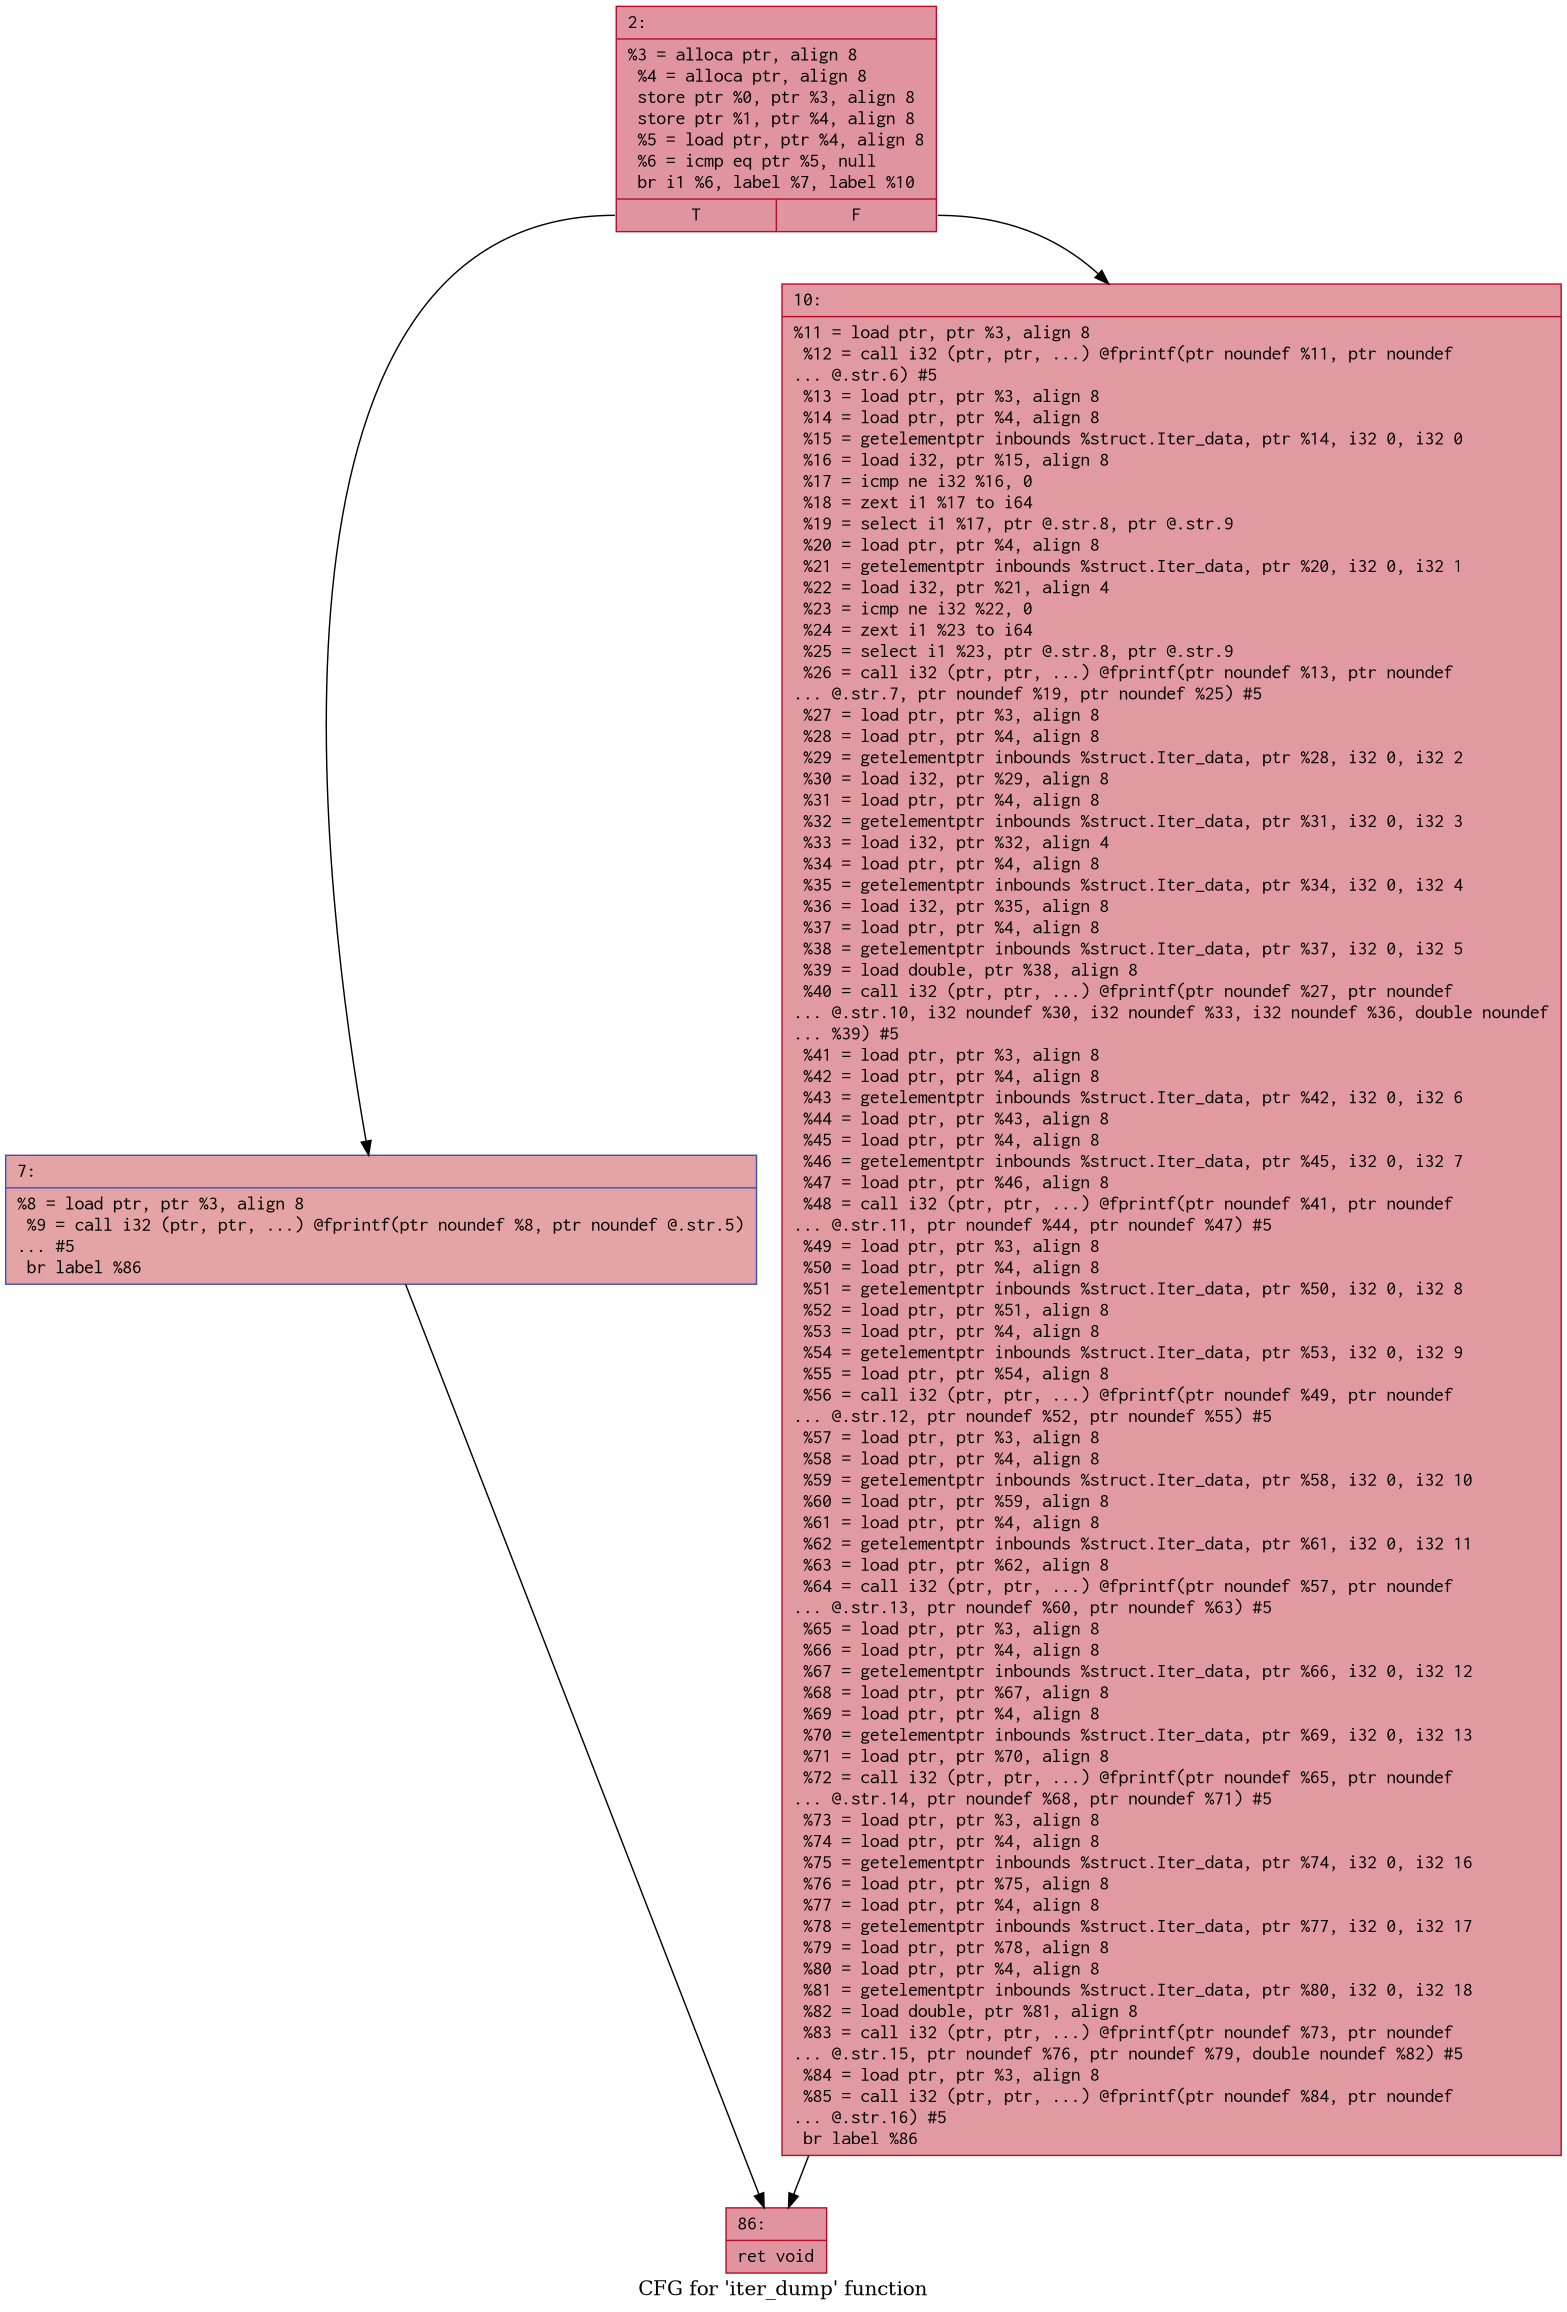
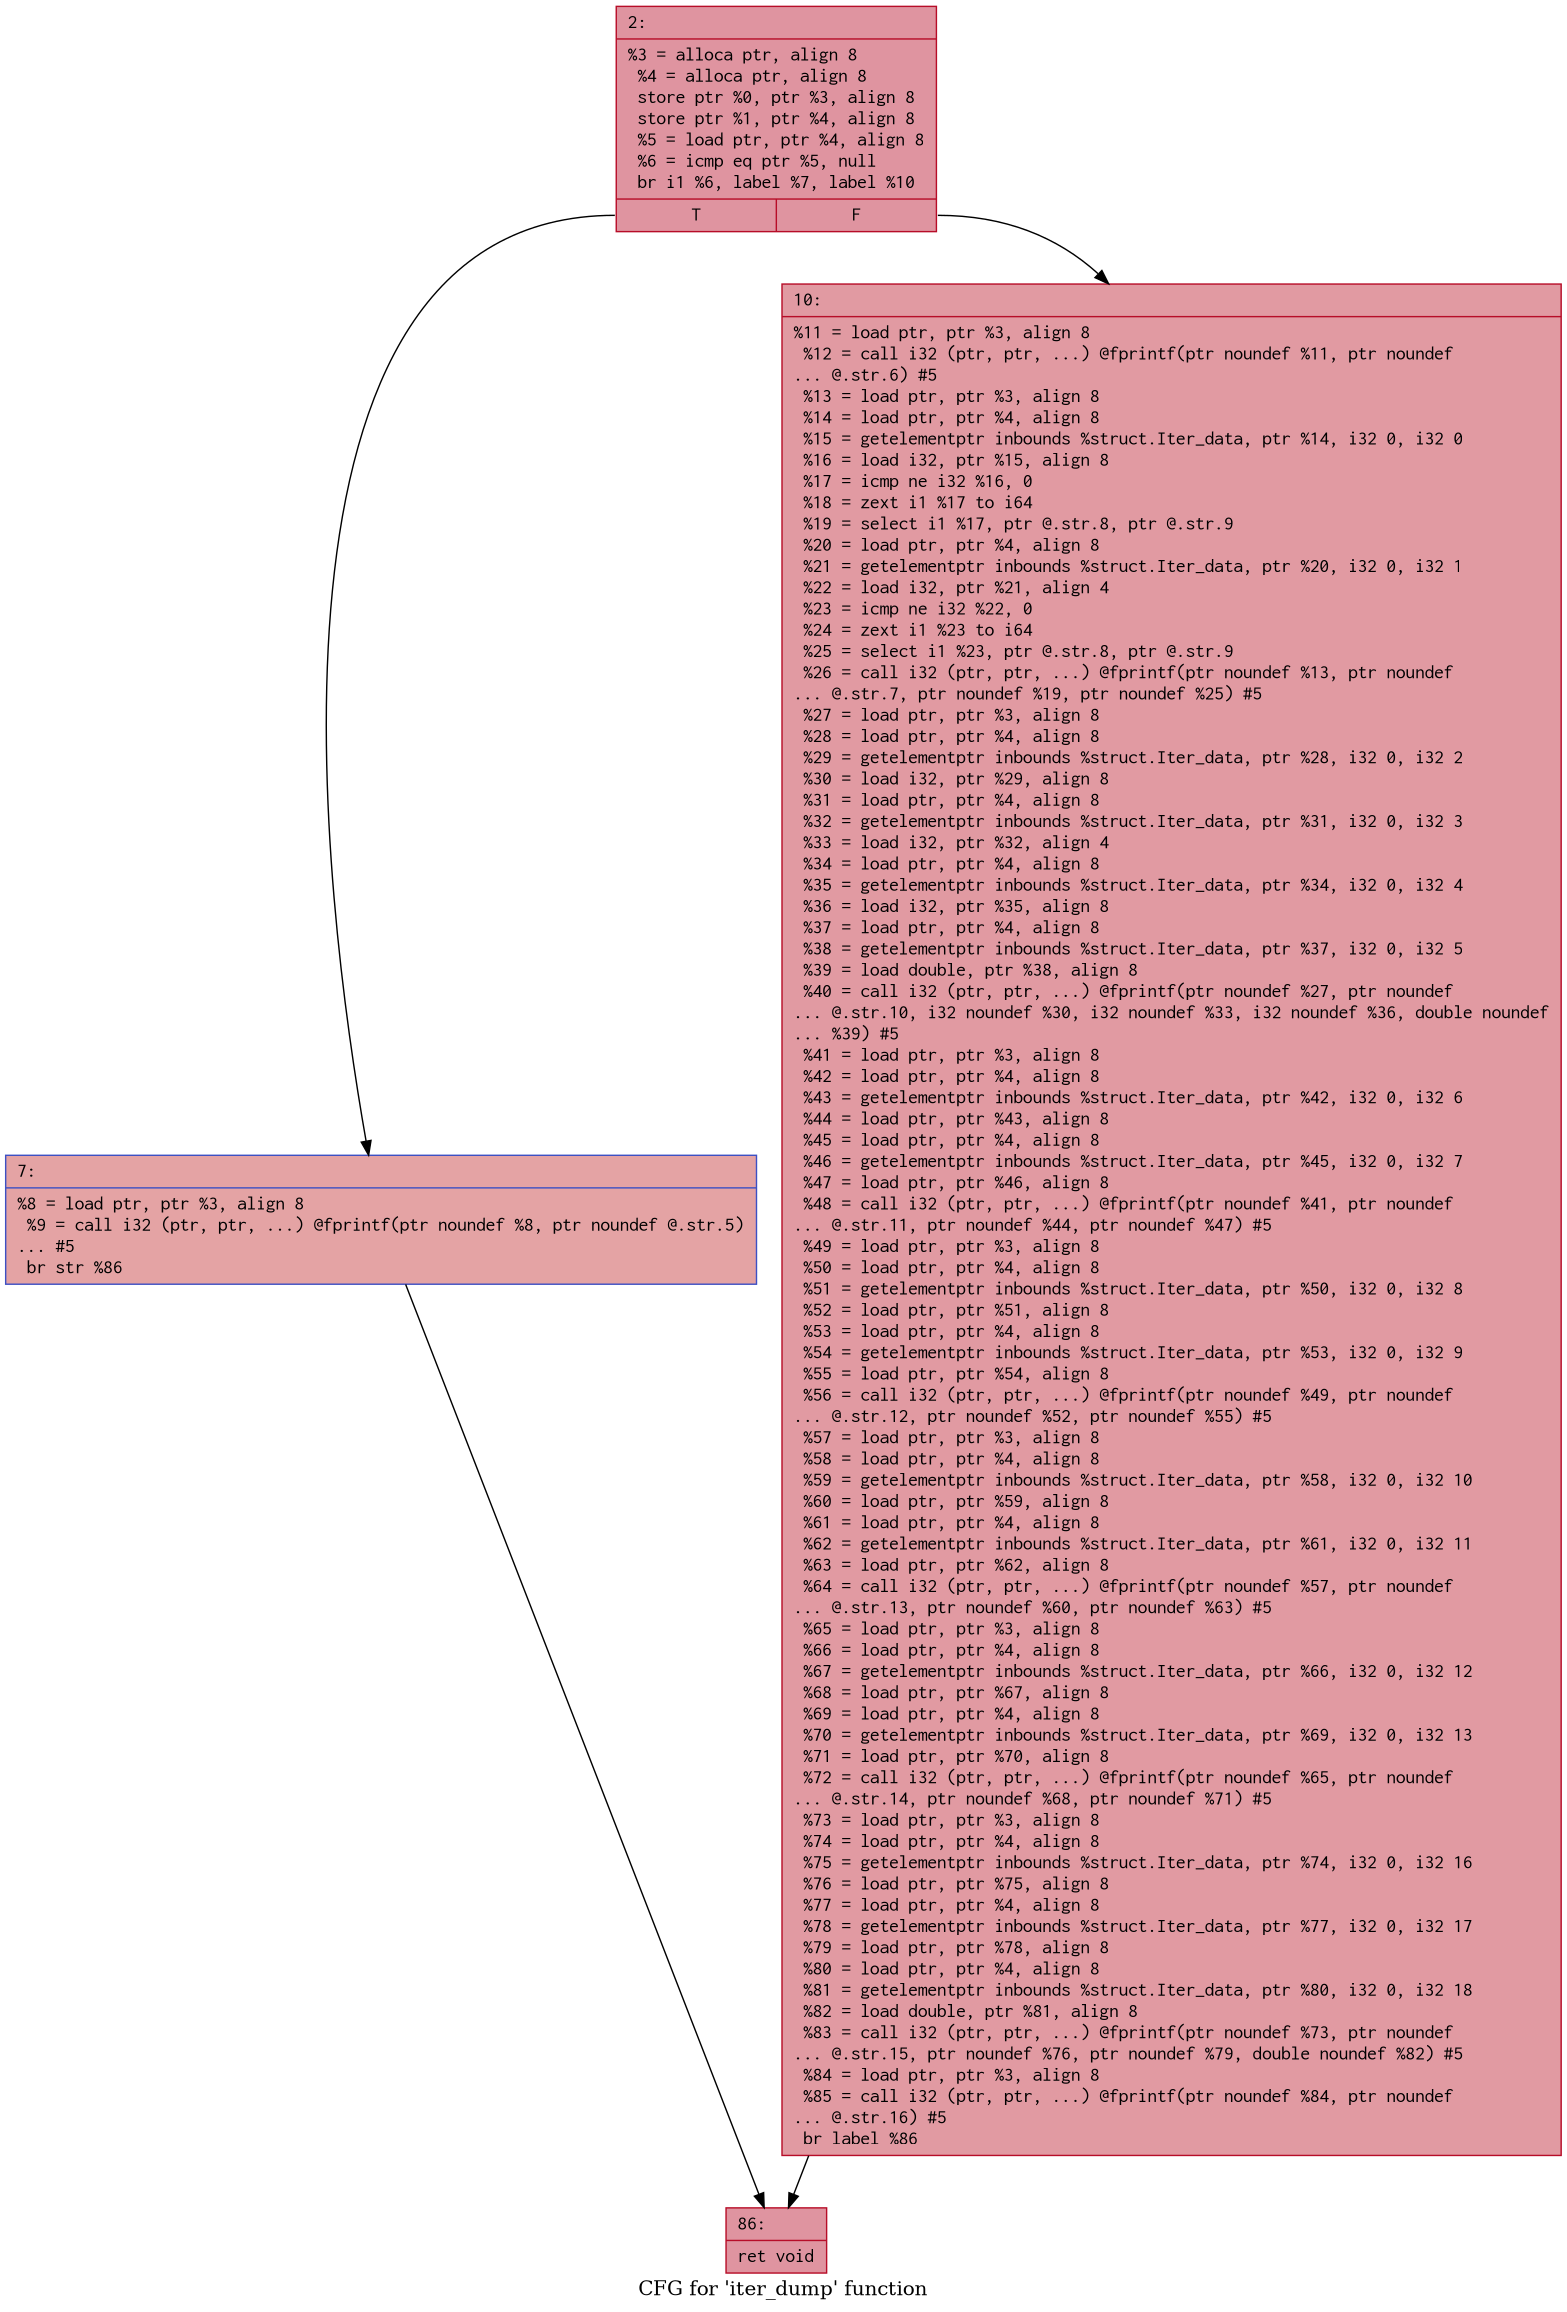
  digraph {
    label="CFG for 'iter_dump' function"
    node [color="#b70d28ff" fillcolor="#b70d2870" fontname=Courier shape=record style=filled]
    n1 [label="{2:\l|  %3 = alloca ptr, align 8\l  %4 = alloca ptr, align 8\l  store ptr %0, ptr %3, align 8\l  store ptr %1, ptr %4, align 8\l  %5 = load ptr, ptr %4, align 8\l  %6 = icmp eq ptr %5, null\l  br i1 %6, label %7, label %10\l|{<s0>T|<s1>F}}"]
-   n2 [color="#3d50c3ff" fillcolor="#c32e3170" label="{7:\l|  %8 = load ptr, ptr %3, align 8\l  %9 = call i32 (ptr, ptr, ...) @fprintf(ptr noundef %8, ptr noundef @.str.5)\l... #5\l  br label %86\l}"]
+   n2 [color="#3d50c3ff" fillcolor="#c32e3170" label="{7:\l|  %8 = load ptr, ptr %3, align 8\l  %9 = call i32 (ptr, ptr, ...) @fprintf(ptr noundef %8, ptr noundef @.str.5)\l... #5\l  br str %86\l}"]
    n3 [fillcolor="#bb1b2c70" label="{10:\l|  %11 = load ptr, ptr %3, align 8\l  %12 = call i32 (ptr, ptr, ...) @fprintf(ptr noundef %11, ptr noundef\l... @.str.6) #5\l  %13 = load ptr, ptr %3, align 8\l  %14 = load ptr, ptr %4, align 8\l  %15 = getelementptr inbounds %struct.Iter_data, ptr %14, i32 0, i32 0\l  %16 = load i32, ptr %15, align 8\l  %17 = icmp ne i32 %16, 0\l  %18 = zext i1 %17 to i64\l  %19 = select i1 %17, ptr @.str.8, ptr @.str.9\l  %20 = load ptr, ptr %4, align 8\l  %21 = getelementptr inbounds %struct.Iter_data, ptr %20, i32 0, i32 1\l  %22 = load i32, ptr %21, align 4\l  %23 = icmp ne i32 %22, 0\l  %24 = zext i1 %23 to i64\l  %25 = select i1 %23, ptr @.str.8, ptr @.str.9\l  %26 = call i32 (ptr, ptr, ...) @fprintf(ptr noundef %13, ptr noundef\l... @.str.7, ptr noundef %19, ptr noundef %25) #5\l  %27 = load ptr, ptr %3, align 8\l  %28 = load ptr, ptr %4, align 8\l  %29 = getelementptr inbounds %struct.Iter_data, ptr %28, i32 0, i32 2\l  %30 = load i32, ptr %29, align 8\l  %31 = load ptr, ptr %4, align 8\l  %32 = getelementptr inbounds %struct.Iter_data, ptr %31, i32 0, i32 3\l  %33 = load i32, ptr %32, align 4\l  %34 = load ptr, ptr %4, align 8\l  %35 = getelementptr inbounds %struct.Iter_data, ptr %34, i32 0, i32 4\l  %36 = load i32, ptr %35, align 8\l  %37 = load ptr, ptr %4, align 8\l  %38 = getelementptr inbounds %struct.Iter_data, ptr %37, i32 0, i32 5\l  %39 = load double, ptr %38, align 8\l  %40 = call i32 (ptr, ptr, ...) @fprintf(ptr noundef %27, ptr noundef\l... @.str.10, i32 noundef %30, i32 noundef %33, i32 noundef %36, double noundef\l... %39) #5\l  %41 = load ptr, ptr %3, align 8\l  %42 = load ptr, ptr %4, align 8\l  %43 = getelementptr inbounds %struct.Iter_data, ptr %42, i32 0, i32 6\l  %44 = load ptr, ptr %43, align 8\l  %45 = load ptr, ptr %4, align 8\l  %46 = getelementptr inbounds %struct.Iter_data, ptr %45, i32 0, i32 7\l  %47 = load ptr, ptr %46, align 8\l  %48 = call i32 (ptr, ptr, ...) @fprintf(ptr noundef %41, ptr noundef\l... @.str.11, ptr noundef %44, ptr noundef %47) #5\l  %49 = load ptr, ptr %3, align 8\l  %50 = load ptr, ptr %4, align 8\l  %51 = getelementptr inbounds %struct.Iter_data, ptr %50, i32 0, i32 8\l  %52 = load ptr, ptr %51, align 8\l  %53 = load ptr, ptr %4, align 8\l  %54 = getelementptr inbounds %struct.Iter_data, ptr %53, i32 0, i32 9\l  %55 = load ptr, ptr %54, align 8\l  %56 = call i32 (ptr, ptr, ...) @fprintf(ptr noundef %49, ptr noundef\l... @.str.12, ptr noundef %52, ptr noundef %55) #5\l  %57 = load ptr, ptr %3, align 8\l  %58 = load ptr, ptr %4, align 8\l  %59 = getelementptr inbounds %struct.Iter_data, ptr %58, i32 0, i32 10\l  %60 = load ptr, ptr %59, align 8\l  %61 = load ptr, ptr %4, align 8\l  %62 = getelementptr inbounds %struct.Iter_data, ptr %61, i32 0, i32 11\l  %63 = load ptr, ptr %62, align 8\l  %64 = call i32 (ptr, ptr, ...) @fprintf(ptr noundef %57, ptr noundef\l... @.str.13, ptr noundef %60, ptr noundef %63) #5\l  %65 = load ptr, ptr %3, align 8\l  %66 = load ptr, ptr %4, align 8\l  %67 = getelementptr inbounds %struct.Iter_data, ptr %66, i32 0, i32 12\l  %68 = load ptr, ptr %67, align 8\l  %69 = load ptr, ptr %4, align 8\l  %70 = getelementptr inbounds %struct.Iter_data, ptr %69, i32 0, i32 13\l  %71 = load ptr, ptr %70, align 8\l  %72 = call i32 (ptr, ptr, ...) @fprintf(ptr noundef %65, ptr noundef\l... @.str.14, ptr noundef %68, ptr noundef %71) #5\l  %73 = load ptr, ptr %3, align 8\l  %74 = load ptr, ptr %4, align 8\l  %75 = getelementptr inbounds %struct.Iter_data, ptr %74, i32 0, i32 16\l  %76 = load ptr, ptr %75, align 8\l  %77 = load ptr, ptr %4, align 8\l  %78 = getelementptr inbounds %struct.Iter_data, ptr %77, i32 0, i32 17\l  %79 = load ptr, ptr %78, align 8\l  %80 = load ptr, ptr %4, align 8\l  %81 = getelementptr inbounds %struct.Iter_data, ptr %80, i32 0, i32 18\l  %82 = load double, ptr %81, align 8\l  %83 = call i32 (ptr, ptr, ...) @fprintf(ptr noundef %73, ptr noundef\l... @.str.15, ptr noundef %76, ptr noundef %79, double noundef %82) #5\l  %84 = load ptr, ptr %3, align 8\l  %85 = call i32 (ptr, ptr, ...) @fprintf(ptr noundef %84, ptr noundef\l... @.str.16) #5\l  br label %86\l}"]
    n4 [label="{86:\l|  ret void\l}"]
    n1 -> n2 [tailport=s0]
    n1 -> n3 [tailport=s1]
    n2 -> n4
    n3 -> n4
  }
